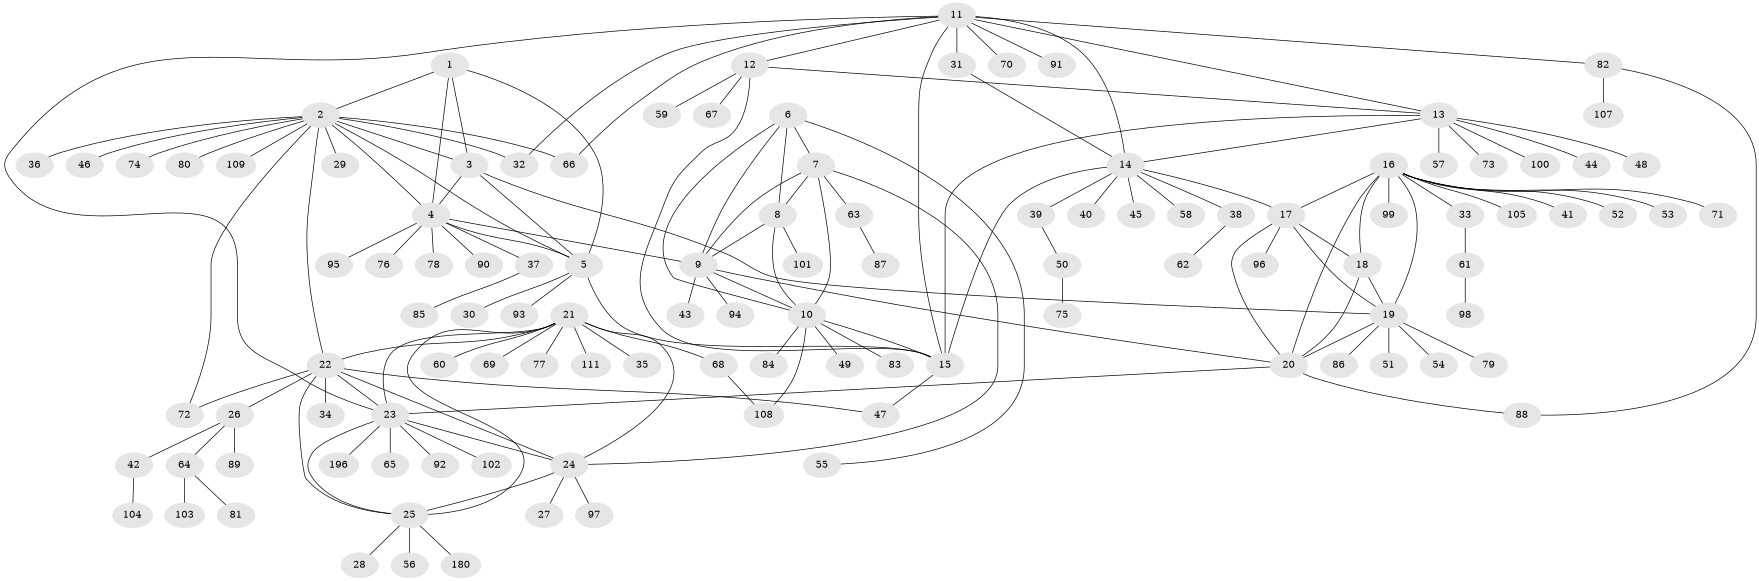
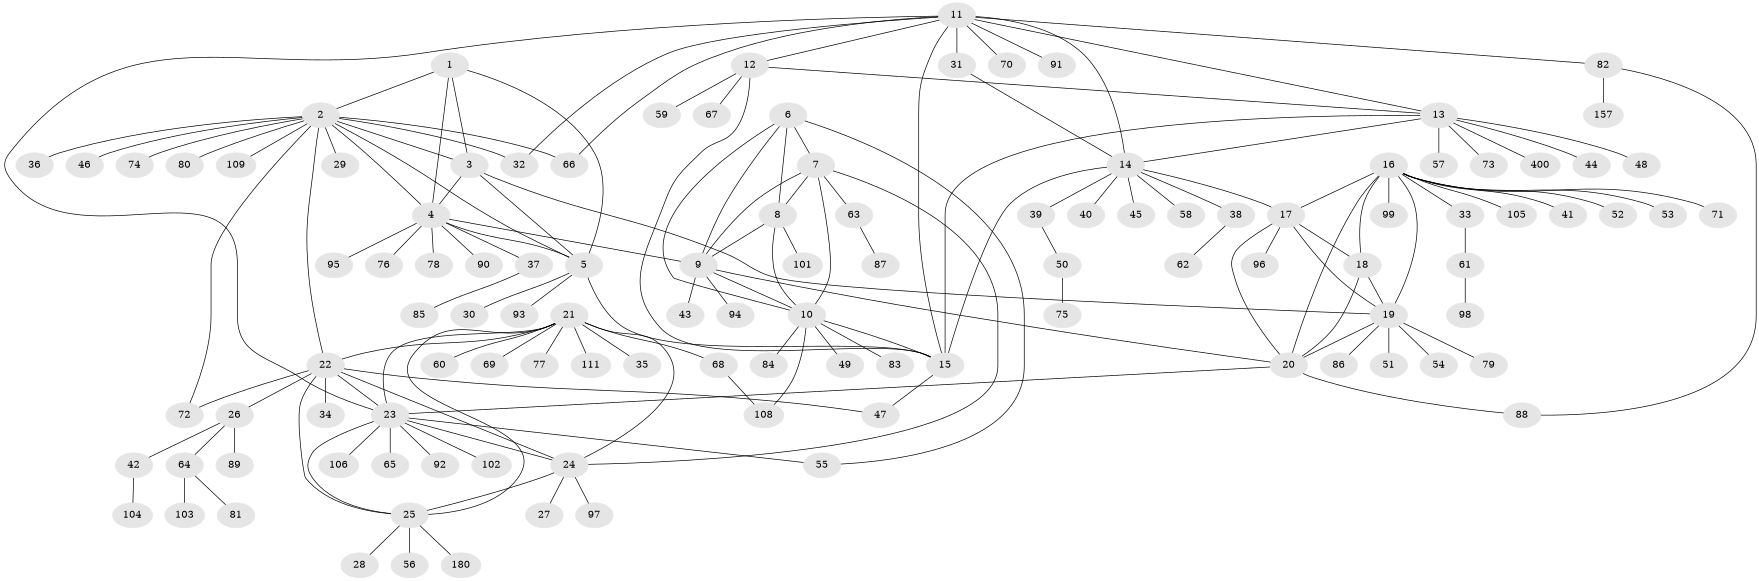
  graph {
    node [color=gray90 style=filled]
    1
    2
    3
    4
    5
    22
    29
    32
    36
    46
    66
    72
    74
    80
    109
    19
    9
    37
    76
    78
    90
    95
    15
    30
    93
    24
    23
    47
    25
    26
    34
    20
    51
    54
    79
    86
    10
    43
    94
    85
    6
    7
    8
    55
    63
    101
    49
    83
    84
    108
    27
    97
    87
    88
    11
    12
    13
    14
    31
    70
    82
    91
    59
    67
    44
    48
    57
    73
-   100
+   100 [label=400]
    17
    38
    39
    40
    45
    58
    65
    92
    102
-   106 [label=196]
-   107
+   106
+   107 [label=157]
    18
    96
    62
    50
    16
    33
    41
    52
    53
    71
    99
    105
    61
    21
    35
    60
    68
    69
    77
    111
    28
    56
    n103 [label=180]
    42
    64
    89
    104
    81
    103
    98
    75
    1 -- 2
    1 -- 3
    1 -- 4
    1 -- 5
    2 -- 3
    2 -- 4
    2 -- 5
    2 -- 22
    2 -- 29
    2 -- 32
    2 -- 36
    2 -- 46
    2 -- 66
    2 -- 72
    2 -- 74
    2 -- 80
    2 -- 109
    3 -- 4
    3 -- 5
    3 -- 19
    4 -- 5
    4 -- 9
    4 -- 37
    4 -- 76
    4 -- 78
    4 -- 90
    4 -- 95
    5 -- 15
    5 -- 30
    5 -- 93
    22 -- 72
    22 -- 24
    22 -- 23
    22 -- 47
    22 -- 25
    22 -- 26
    22 -- 34
    19 -- 20
    19 -- 51
    19 -- 54
    19 -- 79
    19 -- 86
    9 -- 20
    9 -- 10
    9 -- 43
    9 -- 94
    37 -- 85
    15 -- 47
    24 -- 25
    24 -- 27
    24 -- 97
    23 -- 24
    23 -- 25
+   23 -- 55
    23 -- 65
    23 -- 92
    23 -- 102
    23 -- 106
    25 -- 28
    25 -- 56
    25 -- n103
    26 -- 42
    26 -- 64
    26 -- 89
    20 -- 23
    20 -- 88
    10 -- 15
    10 -- 49
    10 -- 83
    10 -- 84
    10 -- 108
    6 -- 9
    6 -- 10
    6 -- 7
    6 -- 8
    6 -- 55
    7 -- 9
    7 -- 24
    7 -- 10
    7 -- 8
    7 -- 63
    8 -- 9
    8 -- 10
    8 -- 101
    63 -- 87
    11 -- 32
    11 -- 66
    11 -- 15
    11 -- 23
    11 -- 12
    11 -- 13
    11 -- 14
    11 -- 31
    11 -- 70
    11 -- 82
    11 -- 91
    12 -- 15
    12 -- 13
    12 -- 59
    12 -- 67
    13 -- 15
    13 -- 14
    13 -- 44
    13 -- 48
    13 -- 57
    13 -- 73
    13 -- 100
    14 -- 15
    14 -- 17
    14 -- 38
    14 -- 39
    14 -- 40
    14 -- 45
    14 -- 58
    31 -- 14
    82 -- 88
    82 -- 107
    17 -- 19
    17 -- 20
    17 -- 18
    17 -- 96
    38 -- 62
    39 -- 50
    18 -- 19
    18 -- 20
    50 -- 75
    16 -- 19
    16 -- 20
    16 -- 17
    16 -- 18
    16 -- 33
    16 -- 41
    16 -- 52
    16 -- 53
    16 -- 71
    16 -- 99
    16 -- 105
    33 -- 61
    61 -- 98
    21 -- 22
    21 -- 24
    21 -- 23
    21 -- 25
    21 -- 35
    21 -- 60
    21 -- 68
    21 -- 69
    21 -- 77
    21 -- 111
    68 -- 108
    42 -- 104
    64 -- 81
    64 -- 103
  }
